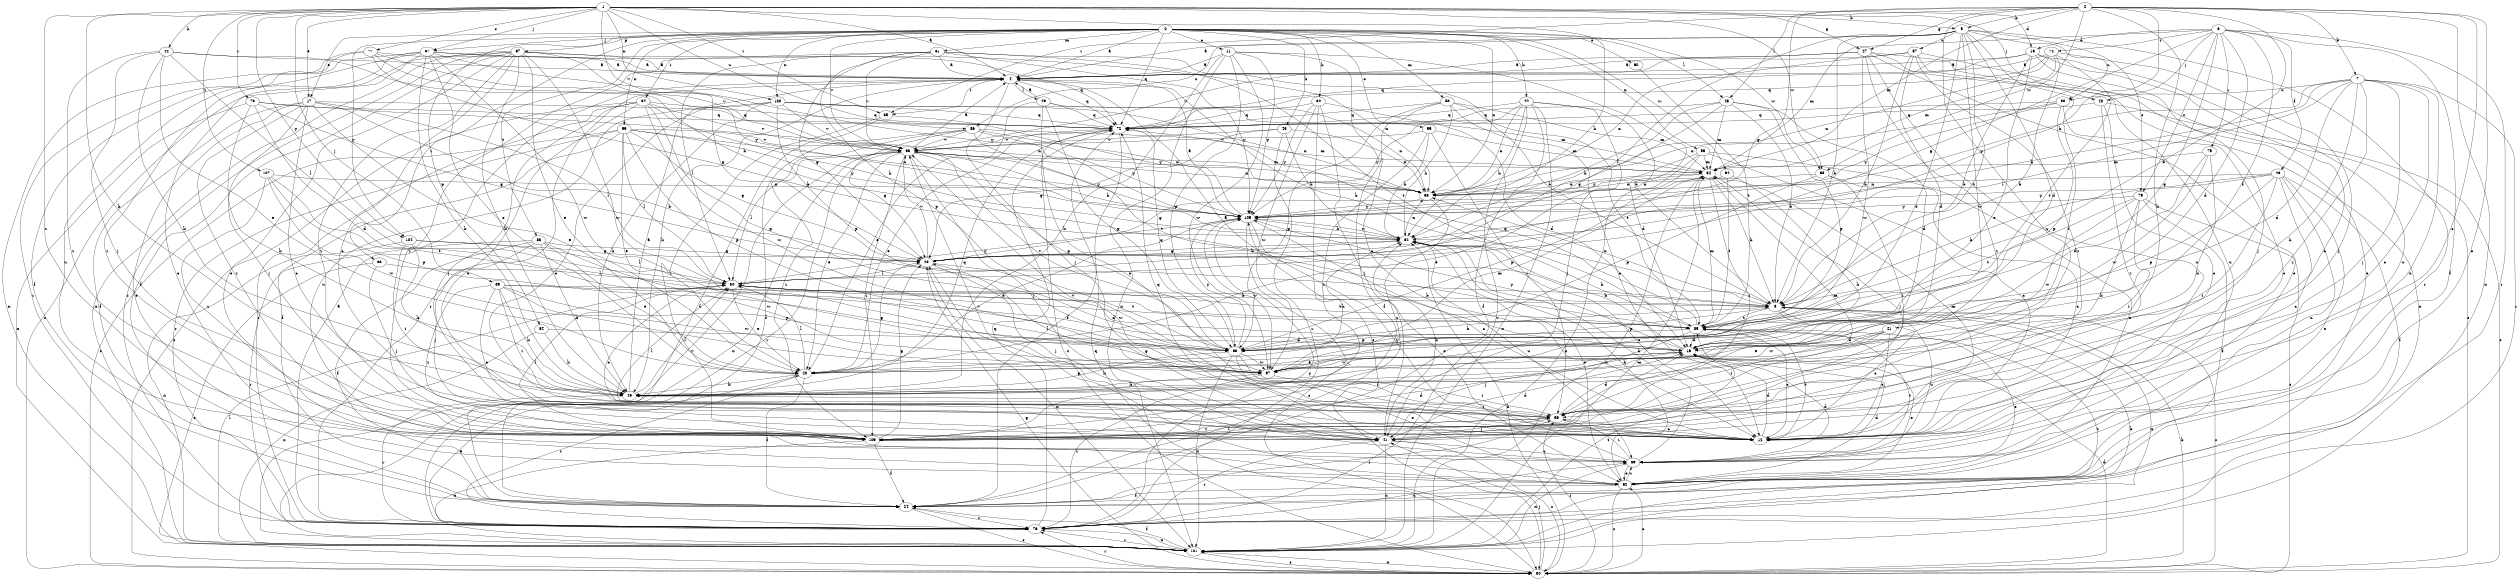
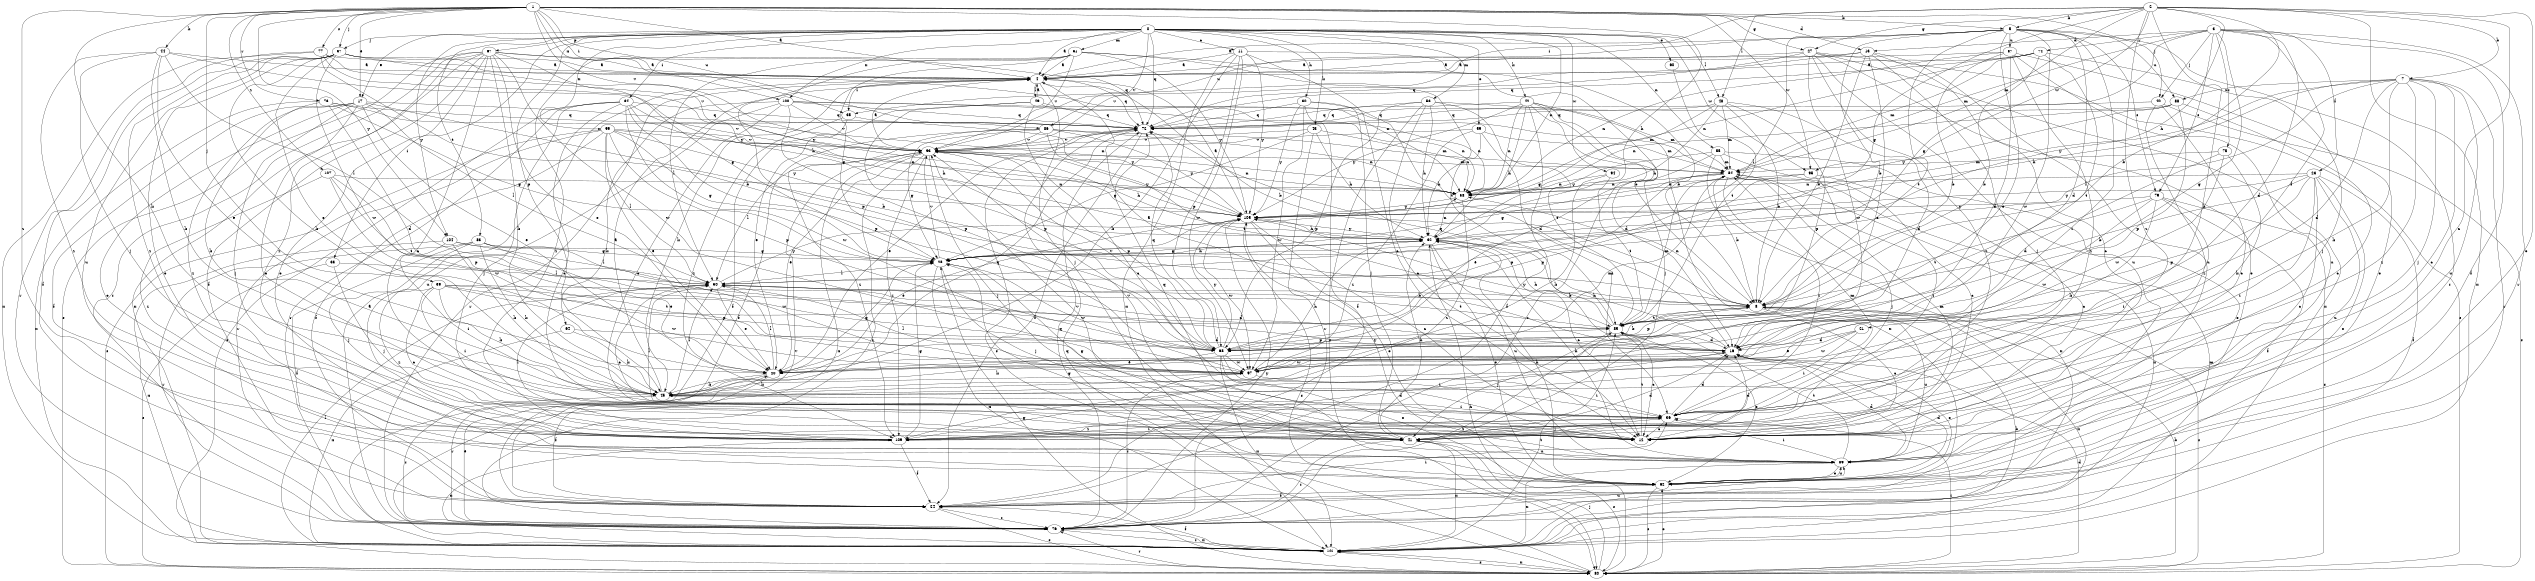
  strict digraph {
    0
    4
    11
    17
    30
    33
    34
    37
    42
    43
    48
    51
    53
    55
    58
    59
    60
    64
    67
    72
    83
    93
    94
    95
    99
    100
    104
    35
    45
    8
    76
    41
    49
    12
    101
    97
    105
    68
    109
    62
    24
    20
    50
    16
    80
    32
    89
    28
    54
    85
    36
    1
    5
    13
    27
    39
    40
    44
    73
    77
    86
    107
    79
    87
    88
    2
    7
    3
    21
    23
    74
    75
    0 -> 4 [label=a]
    0 -> 11 [label=c]
    0 -> 17 [label=e]
    0 -> 30 [label=h]
    0 -> 33 [label=i]
    0 -> 34 [label=i]
    0 -> 37 [label=j]
    0 -> 42 [label=k]
    0 -> 43 [label=k]
    0 -> 48 [label=l]
    0 -> 51 [label=m]
    0 -> 53 [label=m]
    0 -> 55 [label=n]
    0 -> 58 [label=n]
    0 -> 59 [label=o]
    0 -> 60 [label=o]
    0 -> 64 [label=p]
    0 -> 67 [label=p]
    0 -> 72 [label=q]
    0 -> 83 [label=t]
    0 -> 93 [label=v]
    0 -> 94 [label=w]
    0 -> 95 [label=w]
    0 -> 99 [label=x]
    0 -> 100 [label=x]
    0 -> 104 [label=y]
    4 -> 72 [label=q]
    4 -> 35 [label=i]
    4 -> 45 [label=k]
    4 -> 8 [label=b]
    4 -> 76 [label=r]
    4 -> 41 [label=j]
    4 -> 49 [label=l]
    11 -> 4 [label=a]
    11 -> 45 [label=k]
    11 -> 8 [label=b]
    11 -> 12 [label=c]
    11 -> 101 [label=x]
    11 -> 97 [label=w]
    11 -> 105 [label=y]
    11 -> 68 [label=p]
    17 -> 72 [label=q]
    17 -> 8 [label=b]
    17 -> 41 [label=j]
    17 -> 12 [label=c]
    17 -> 109 [label=z]
    17 -> 62 [label=o]
    17 -> 24 [label=f]
    17 -> 20 [label=e]
    17 -> 50 [label=l]
    30 -> 72 [label=q]
    30 -> 41 [label=j]
    30 -> 97 [label=w]
    30 -> 105 [label=y]
    30 -> 16 [label=d]
    30 -> 80 [label=s]
    33 -> 41 [label=j]
    33 -> 50 [label=l]
    33 -> 80 [label=s]
    34 -> 72 [label=q]
    34 -> 93 [label=v]
    34 -> 76 [label=r]
    34 -> 41 [label=j]
    34 -> 12 [label=c]
    34 -> 97 [label=w]
    34 -> 68 [label=p]
    34 -> 80 [label=s]
    34 -> 32 [label=h]
    37 -> 4 [label=a]
    37 -> 58 [label=n]
    37 -> 45 [label=k]
    37 -> 97 [label=w]
    37 -> 105 [label=y]
    37 -> 109 [label=z]
    37 -> 62 [label=o]
    37 -> 24 [label=f]
    37 -> 20 [label=e]
    37 -> 89 [label=u]
    42 -> 58 [label=n]
    42 -> 72 [label=q]
    42 -> 76 [label=r]
    42 -> 41 [label=j]
    42 -> 101 [label=x]
    42 -> 105 [label=y]
    42 -> 24 [label=f]
    42 -> 16 [label=d]
    42 -> 32 [label=h]
    43 -> 58 [label=n]
    43 -> 93 [label=v]
    43 -> 76 [label=r]
    43 -> 32 [label=h]
    43 -> 28 [label=g]
    48 -> 72 [label=q]
    48 -> 8 [label=b]
    48 -> 68 [label=p]
    48 -> 16 [label=d]
    48 -> 32 [label=h]
    48 -> 28 [label=g]
    48 -> 54 [label=m]
    51 -> 4 [label=a]
    51 -> 93 [label=v]
    51 -> 8 [label=b]
    51 -> 105 [label=y]
    51 -> 68 [label=p]
    51 -> 109 [label=z]
    51 -> 50 [label=l]
    51 -> 28 [label=g]
    51 -> 85 [label=t]
    53 -> 72 [label=q]
    53 -> 12 [label=c]
    53 -> 68 [label=p]
    53 -> 24 [label=f]
    53 -> 32 [label=h]
    53 -> 54 [label=m]
    53 -> 85 [label=t]
    55 -> 12 [label=c]
    55 -> 101 [label=x]
    55 -> 105 [label=y]
    55 -> 62 [label=o]
    55 -> 20 [label=e]
    55 -> 54 [label=m]
    58 -> 105 [label=y]
    58 -> 109 [label=z]
    59 -> 93 [label=v]
    59 -> 109 [label=z]
    59 -> 32 [label=h]
    59 -> 54 [label=m]
    59 -> 36 [label=i]
    60 -> 85 [label=t]
    64 -> 45 [label=k]
    64 -> 101 [label=x]
    64 -> 16 [label=d]
    67 -> 4 [label=a]
    67 -> 72 [label=q]
    67 -> 45 [label=k]
    67 -> 76 [label=r]
    67 -> 12 [label=c]
    67 -> 101 [label=x]
    67 -> 97 [label=w]
    67 -> 109 [label=z]
    67 -> 62 [label=o]
    67 -> 24 [label=f]
    67 -> 20 [label=e]
    67 -> 80 [label=s]
    67 -> 28 [label=g]
    72 -> 93 [label=v]
    72 -> 24 [label=f]
    72 -> 20 [label=e]
    72 -> 80 [label=s]
    83 -> 45 [label=k]
    83 -> 76 [label=r]
    83 -> 41 [label=j]
    83 -> 97 [label=w]
    83 -> 24 [label=f]
    83 -> 20 [label=e]
    83 -> 28 [label=g]
    93 -> 4 [label=a]
    93 -> 58 [label=n]
    93 -> 76 [label=r]
    93 -> 41 [label=j]
    93 -> 101 [label=x]
    93 -> 105 [label=y]
    93 -> 68 [label=p]
    93 -> 109 [label=z]
    93 -> 20 [label=e]
    93 -> 50 [label=l]
    93 -> 32 [label=h]
    93 -> 54 [label=m]
    94 -> 58 [label=n]
    94 -> 45 [label=k]
    94 -> 85 [label=t]
    95 -> 58 [label=n]
    95 -> 12 [label=c]
    95 -> 68 [label=p]
    95 -> 36 [label=i]
    99 -> 58 [label=n]
    99 -> 93 [label=v]
    99 -> 76 [label=r]
    99 -> 105 [label=y]
    99 -> 68 [label=p]
    99 -> 24 [label=f]
    99 -> 20 [label=e]
    99 -> 50 [label=l]
    99 -> 80 [label=s]
    99 -> 28 [label=g]
    100 -> 58 [label=n]
    100 -> 72 [label=q]
    100 -> 93 [label=v]
    100 -> 45 [label=k]
    100 -> 12 [label=c]
    100 -> 68 [label=p]
    100 -> 89 [label=u]
    100 -> 54 [label=m]
    104 -> 45 [label=k]
    104 -> 101 [label=x]
    104 -> 50 [label=l]
    104 -> 28 [label=g]
    104 -> 36 [label=i]
    35 -> 105 [label=y]
    35 -> 109 [label=z]
    35 -> 24 [label=f]
    45 -> 4 [label=a]
    45 -> 72 [label=q]
    45 -> 76 [label=r]
    45 -> 50 [label=l]
    45 -> 36 [label=i]
    8 -> 58 [label=n]
    8 -> 12 [label=c]
    8 -> 101 [label=x]
    8 -> 68 [label=p]
    8 -> 80 [label=s]
    8 -> 89 [label=u]
    8 -> 85 [label=t]
    76 -> 4 [label=a]
    76 -> 72 [label=q]
    76 -> 101 [label=x]
    76 -> 105 [label=y]
    76 -> 20 [label=e]
    76 -> 89 [label=u]
    76 -> 85 [label=t]
    41 -> 72 [label=q]
    41 -> 76 [label=r]
    41 -> 101 [label=x]
    41 -> 16 [label=d]
    41 -> 80 [label=s]
    41 -> 32 [label=h]
    41 -> 89 [label=u]
    49 -> 4 [label=a]
    49 -> 58 [label=n]
    49 -> 72 [label=q]
    49 -> 12 [label=c]
    49 -> 68 [label=p]
    49 -> 20 [label=e]
    12 -> 93 [label=v]
    12 -> 16 [label=d]
    12 -> 28 [label=g]
    12 -> 54 [label=m]
    12 -> 85 [label=t]
    101 -> 93 [label=v]
    101 -> 8 [label=b]
    101 -> 76 [label=r]
    101 -> 24 [label=f]
    101 -> 50 [label=l]
    101 -> 80 [label=s]
    101 -> 54 [label=m]
    101 -> 85 [label=t]
    97 -> 45 [label=k]
    97 -> 76 [label=r]
    97 -> 50 [label=l]
    97 -> 32 [label=h]
    97 -> 54 [label=m]
    97 -> 36 [label=i]
    105 -> 4 [label=a]
    105 -> 12 [label=c]
    105 -> 97 [label=w]
    105 -> 62 [label=o]
    105 -> 20 [label=e]
    105 -> 80 [label=s]
    105 -> 32 [label=h]
    68 -> 72 [label=q]
    68 -> 93 [label=v]
    68 -> 45 [label=k]
    68 -> 8 [label=b]
    68 -> 101 [label=x]
    68 -> 97 [label=w]
    68 -> 105 [label=y]
    68 -> 62 [label=o]
    68 -> 36 [label=i]
    109 -> 101 [label=x]
    109 -> 24 [label=f]
    109 -> 50 [label=l]
    109 -> 16 [label=d]
    109 -> 28 [label=g]
    109 -> 36 [label=i]
    62 -> 24 [label=f]
    62 -> 16 [label=d]
    62 -> 80 [label=s]
    62 -> 32 [label=h]
    62 -> 89 [label=u]
    62 -> 28 [label=g]
    24 -> 76 [label=r]
    24 -> 80 [label=s]
    24 -> 36 [label=i]
    20 -> 45 [label=k]
    20 -> 76 [label=r]
    20 -> 24 [label=f]
    20 -> 50 [label=l]
    20 -> 28 [label=g]
    50 -> 8 [label=b]
    50 -> 12 [label=c]
    50 -> 105 [label=y]
    50 -> 20 [label=e]
    50 -> 16 [label=d]
    50 -> 85 [label=t]
    16 -> 4 [label=a]
    16 -> 97 [label=w]
    16 -> 105 [label=y]
    16 -> 62 [label=o]
    16 -> 20 [label=e]
    16 -> 32 [label=h]
    80 -> 72 [label=q]
    80 -> 8 [label=b]
    80 -> 76 [label=r]
    80 -> 41 [label=j]
    80 -> 101 [label=x]
    80 -> 62 [label=o]
    80 -> 16 [label=d]
    80 -> 32 [label=h]
    80 -> 28 [label=g]
    80 -> 36 [label=i]
    32 -> 58 [label=n]
    32 -> 12 [label=c]
    32 -> 105 [label=y]
    32 -> 62 [label=o]
    32 -> 89 [label=u]
    32 -> 28 [label=g]
    89 -> 93 [label=v]
    89 -> 101 [label=x]
    89 -> 105 [label=y]
    89 -> 62 [label=o]
    89 -> 16 [label=d]
    89 -> 32 [label=h]
    89 -> 85 [label=t]
    89 -> 36 [label=i]
    28 -> 93 [label=v]
    28 -> 41 [label=j]
    28 -> 101 [label=x]
    28 -> 97 [label=w]
    28 -> 50 [label=l]
    28 -> 32 [label=h]
    54 -> 58 [label=n]
    54 -> 8 [label=b]
    54 -> 41 [label=j]
    54 -> 101 [label=x]
    54 -> 68 [label=p]
    54 -> 28 [label=g]
    54 -> 36 [label=i]
    85 -> 72 [label=q]
    85 -> 41 [label=j]
    85 -> 12 [label=c]
    85 -> 68 [label=p]
    85 -> 62 [label=o]
    85 -> 16 [label=d]
    85 -> 32 [label=h]
    85 -> 54 [label=m]
    36 -> 41 [label=j]
    36 -> 12 [label=c]
    36 -> 109 [label=z]
    36 -> 50 [label=l]
    36 -> 16 [label=d]
    36 -> 54 [label=m]
    1 -> 4 [label=a]
    1 -> 17 [label=e]
    1 -> 37 [label=j]
    1 -> 93 [label=v]
    1 -> 95 [label=w]
    1 -> 100 [label=x]
    1 -> 104 [label=y]
    1 -> 35 [label=i]
    1 -> 45 [label=k]
    1 -> 109 [label=z]
    1 -> 32 [label=h]
    1 -> 5 [label=b]
    1 -> 13 [label=d]
    1 -> 27 [label=g]
    1 -> 39 [label=j]
    1 -> 40 [label=j]
    1 -> 44 [label=k]
    1 -> 73 [label=r]
    1 -> 77 [label=s]
    1 -> 86 [label=u]
    1 -> 107 [label=z]
    5 -> 4 [label=a]
    5 -> 8 [label=b]
    5 -> 76 [label=r]
    5 -> 97 [label=w]
    5 -> 20 [label=e]
    5 -> 50 [label=l]
    5 -> 16 [label=d]
    5 -> 85 [label=t]
    5 -> 36 [label=i]
    5 -> 86 [label=u]
    5 -> 79 [label=s]
    5 -> 87 [label=u]
    5 -> 88 [label=u]
    13 -> 4 [label=a]
    13 -> 72 [label=q]
    13 -> 8 [label=b]
    13 -> 41 [label=j]
    13 -> 12 [label=c]
    13 -> 20 [label=e]
    13 -> 89 [label=u]
    27 -> 4 [label=a]
    27 -> 93 [label=v]
    27 -> 101 [label=x]
    27 -> 97 [label=w]
    27 -> 109 [label=z]
    27 -> 62 [label=o]
    27 -> 80 [label=s]
    27 -> 89 [label=u]
    39 -> 45 [label=k]
    39 -> 8 [label=b]
    39 -> 12 [label=c]
    39 -> 97 [label=w]
    39 -> 68 [label=p]
    39 -> 109 [label=z]
    39 -> 85 [label=t]
    39 -> 36 [label=i]
    40 -> 72 [label=q]
    40 -> 12 [label=c]
    40 -> 109 [label=z]
    40 -> 80 [label=s]
    44 -> 4 [label=a]
    44 -> 45 [label=k]
    44 -> 41 [label=j]
    44 -> 109 [label=z]
    44 -> 20 [label=e]
    44 -> 50 [label=l]
    44 -> 32 [label=h]
    73 -> 58 [label=n]
    73 -> 72 [label=q]
    73 -> 45 [label=k]
    73 -> 101 [label=x]
    73 -> 16 [label=d]
    73 -> 28 [label=g]
    77 -> 4 [label=a]
    77 -> 93 [label=v]
    77 -> 8 [label=b]
    77 -> 76 [label=r]
    77 -> 101 [label=x]
    77 -> 105 [label=y]
    86 -> 58 [label=n]
    86 -> 93 [label=v]
    86 -> 105 [label=y]
    86 -> 109 [label=z]
    86 -> 24 [label=f]
    86 -> 28 [label=g]
    86 -> 54 [label=m]
    86 -> 85 [label=t]
    107 -> 58 [label=n]
    107 -> 97 [label=w]
    107 -> 68 [label=p]
    107 -> 109 [label=z]
    107 -> 85 [label=t]
    79 -> 45 [label=k]
    79 -> 97 [label=w]
    79 -> 105 [label=y]
    79 -> 24 [label=f]
    79 -> 80 [label=s]
    79 -> 85 [label=t]
    79 -> 36 [label=i]
    87 -> 4 [label=a]
    87 -> 58 [label=n]
    87 -> 8 [label=b]
    87 -> 109 [label=z]
    87 -> 62 [label=o]
    87 -> 16 [label=d]
    87 -> 89 [label=u]
    88 -> 58 [label=n]
    88 -> 72 [label=q]
    88 -> 12 [label=c]
    88 -> 105 [label=y]
    88 -> 68 [label=p]
    2 -> 48 [label=l]
    2 -> 95 [label=w]
    2 -> 35 [label=i]
    2 -> 45 [label=k]
    2 -> 8 [label=b]
    2 -> 12 [label=c]
    2 -> 101 [label=x]
    2 -> 109 [label=z]
    2 -> 62 [label=o]
    2 -> 32 [label=h]
    2 -> 28 [label=g]
    2 -> 54 [label=m]
    2 -> 5 [label=b]
    2 -> 27 [label=g]
    2 -> 7 [label=b]
    7 -> 45 [label=k]
    7 -> 76 [label=r]
    7 -> 41 [label=j]
    7 -> 12 [label=c]
    7 -> 105 [label=y]
    7 -> 109 [label=z]
    7 -> 50 [label=l]
    7 -> 16 [label=d]
    7 -> 32 [label=h]
    7 -> 89 [label=u]
    7 -> 88 [label=u]
    3 -> 76 [label=r]
    3 -> 24 [label=f]
    3 -> 16 [label=d]
    3 -> 28 [label=g]
    3 -> 54 [label=m]
    3 -> 85 [label=g]
    3 -> 13 [label=d]
    3 -> 40 [label=j]
    3 -> 79 [label=s]
    3 -> 21 [label=f]
    3 -> 23 [label=f]
    3 -> 74 [label=r]
    3 -> 75 [label=r]
-   21 -> 12 [label=c]
    21 -> 97 [label=w]
    21 -> 20 [label=e]
    21 -> 16 [label=d]
    21 -> 36 [label=i]
    23 -> 58 [label=n]
    23 -> 8 [label=b]
    23 -> 12 [label=c]
    23 -> 105 [label=y]
    23 -> 68 [label=p]
    23 -> 62 [label=o]
    23 -> 24 [label=f]
    23 -> 89 [label=u]
    23 -> 36 [label=i]
    74 -> 4 [label=a]
    74 -> 58 [label=n]
    74 -> 72 [label=q]
    74 -> 8 [label=b]
    74 -> 41 [label=j]
    74 -> 54 [label=m]
    74 -> 85 [label=t]
    75 -> 45 [label=k]
    75 -> 97 [label=w]
    75 -> 16 [label=d]
    75 -> 54 [label=m]
  }
